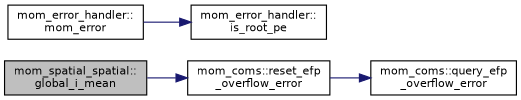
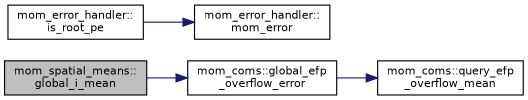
  digraph {
    rankdir=LR
    node [color=black fillcolor=white fontname=Helvetica fontsize=10 shape=record style=filled]
    edge [color=midnightblue fontname=Helvetica fontsize=10 labelfontname=Helvetica labelfontsize=10 style=solid]
-   n1 [fillcolor=grey75 fontcolor=black height=0.2 label="mom_spatial_spatial::\lglobal_i_mean" width=0.4]
-   n2 [height=0.2 label="mom_coms::reset_efp\l_overflow_error" width=0.4]
+   n1 [fillcolor=grey75 fontcolor=black height=0.2 label="mom_spatial_means::\lglobal_i_mean" width=0.4]
+   n2 [height=0.2 label="mom_coms::global_efp\l_overflow_error" width=0.4]
    n3 [height=0.2 label="mom_error_handler::\lmom_error" width=0.4]
    n4 [height=0.2 label="mom_error_handler::\lis_root_pe" width=0.4]
-   n5 [height=0.2 label="mom_coms::query_efp\l_overflow_error" width=0.4]
+   n5 [height=0.2 label="mom_coms::query_efp\l_overflow_mean" width=0.4]
    n1 -> n2
    n2 -> n5
-   n3 -> n4
+   n4 -> n3
  }
